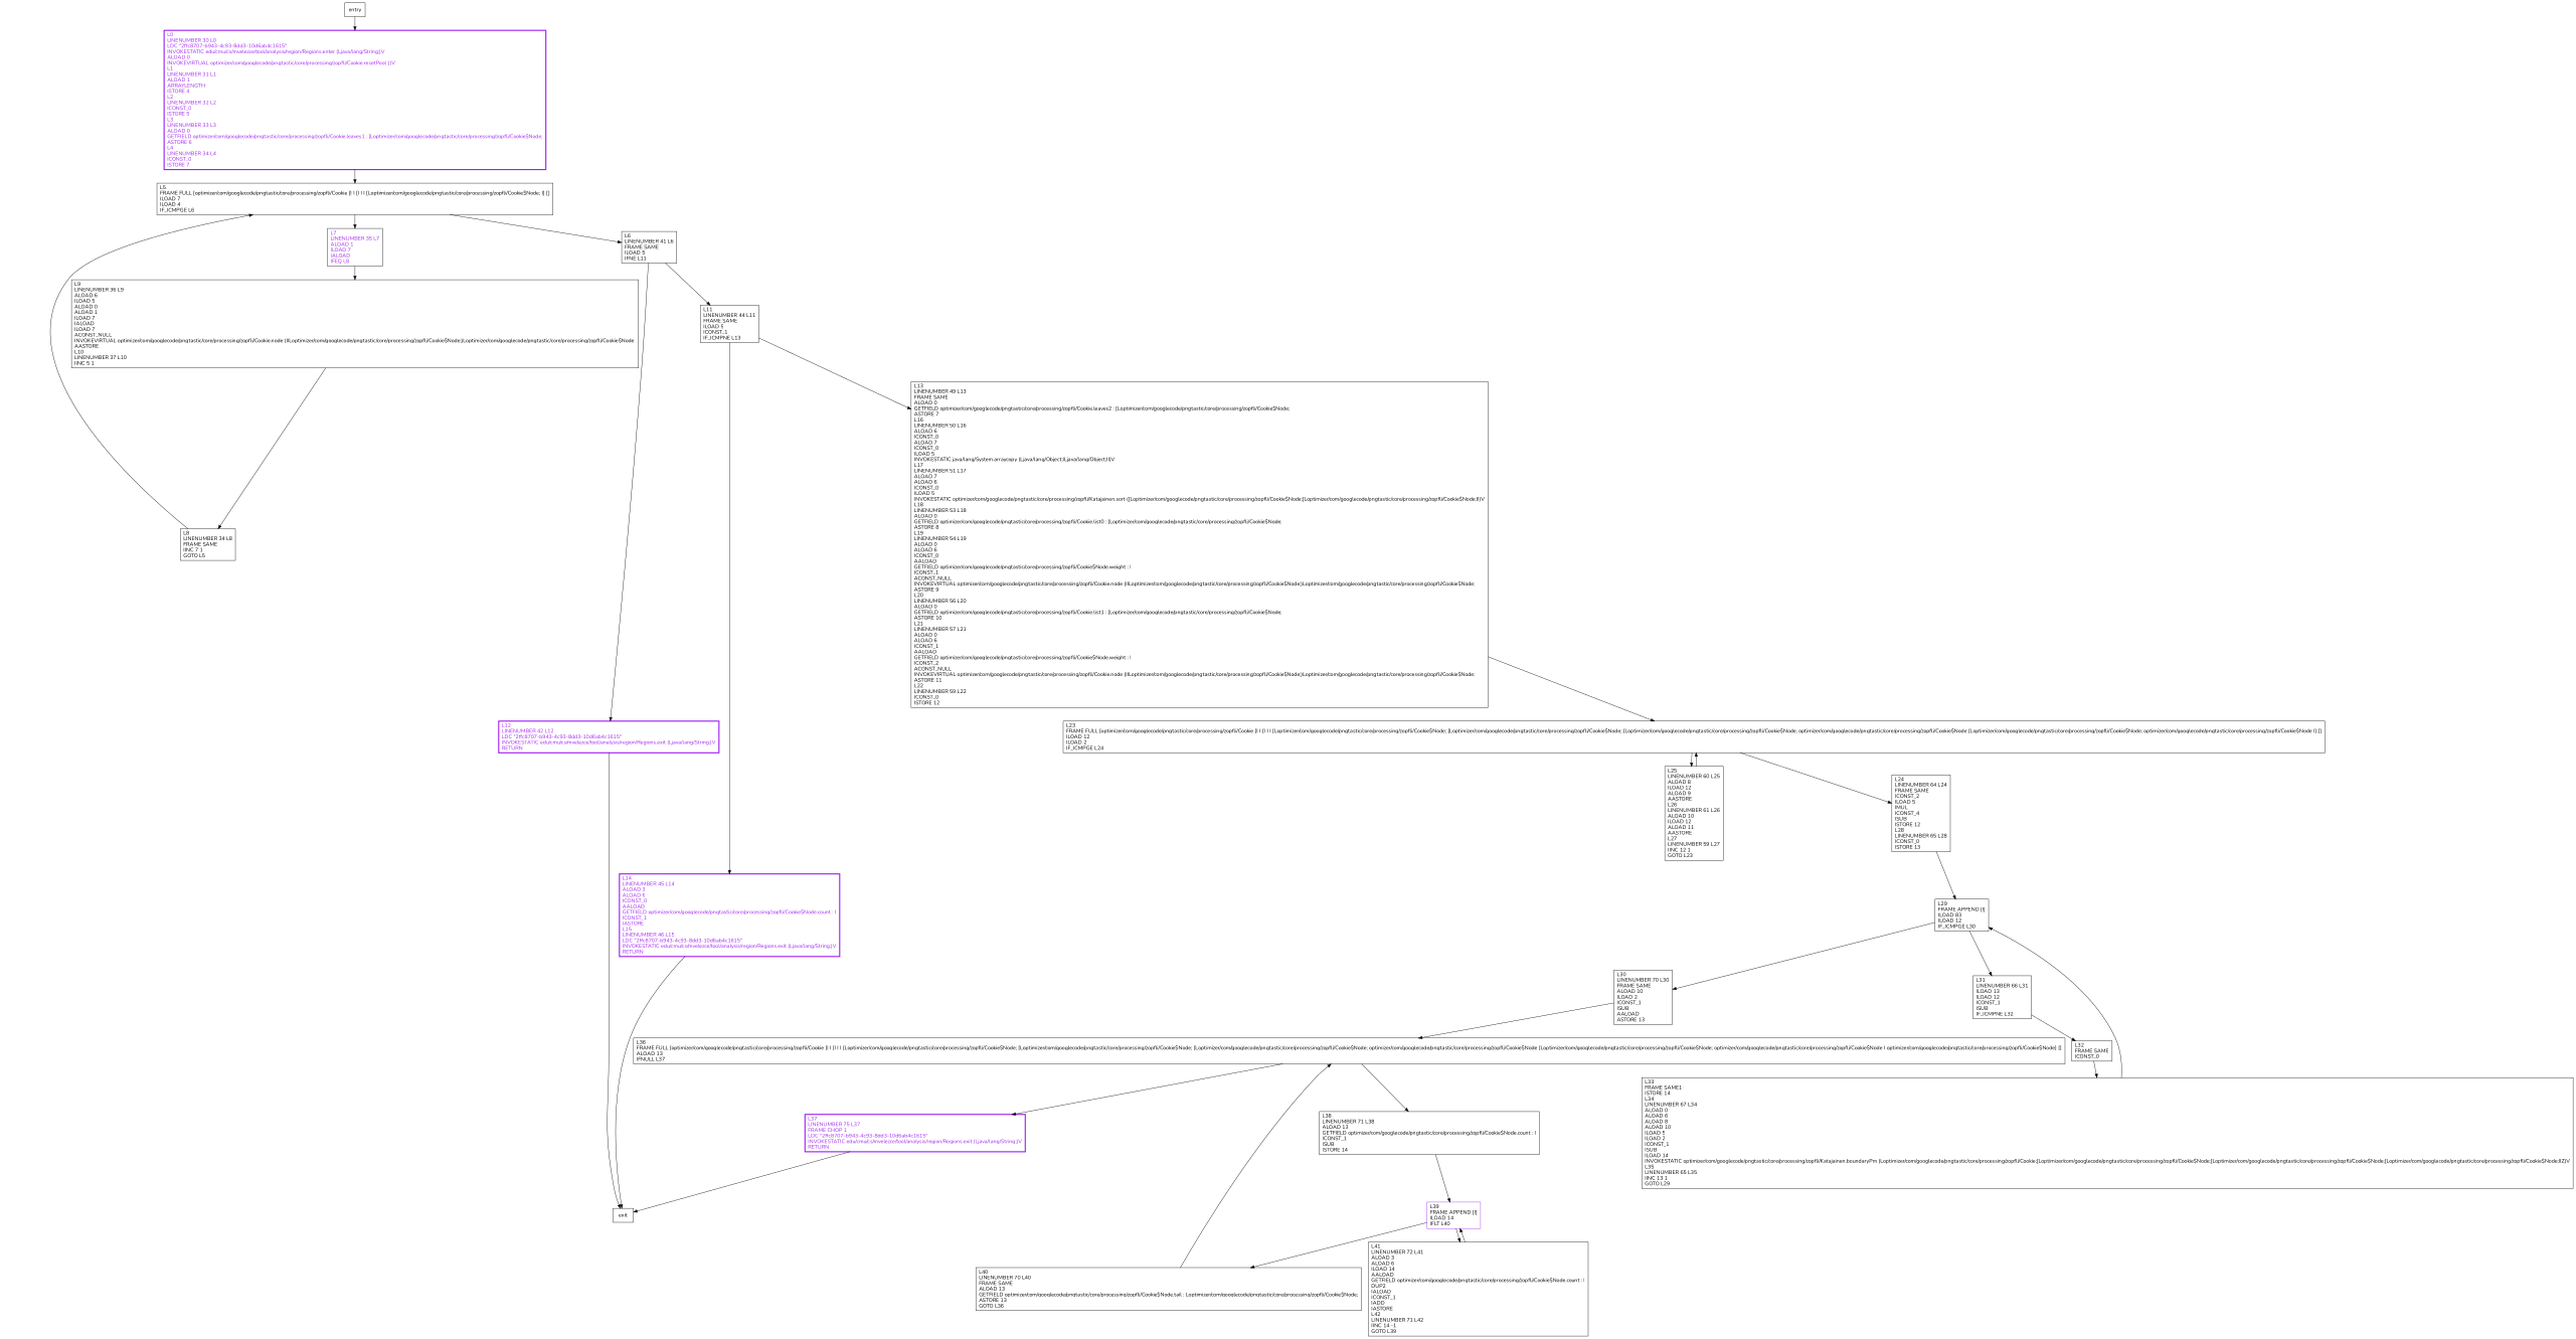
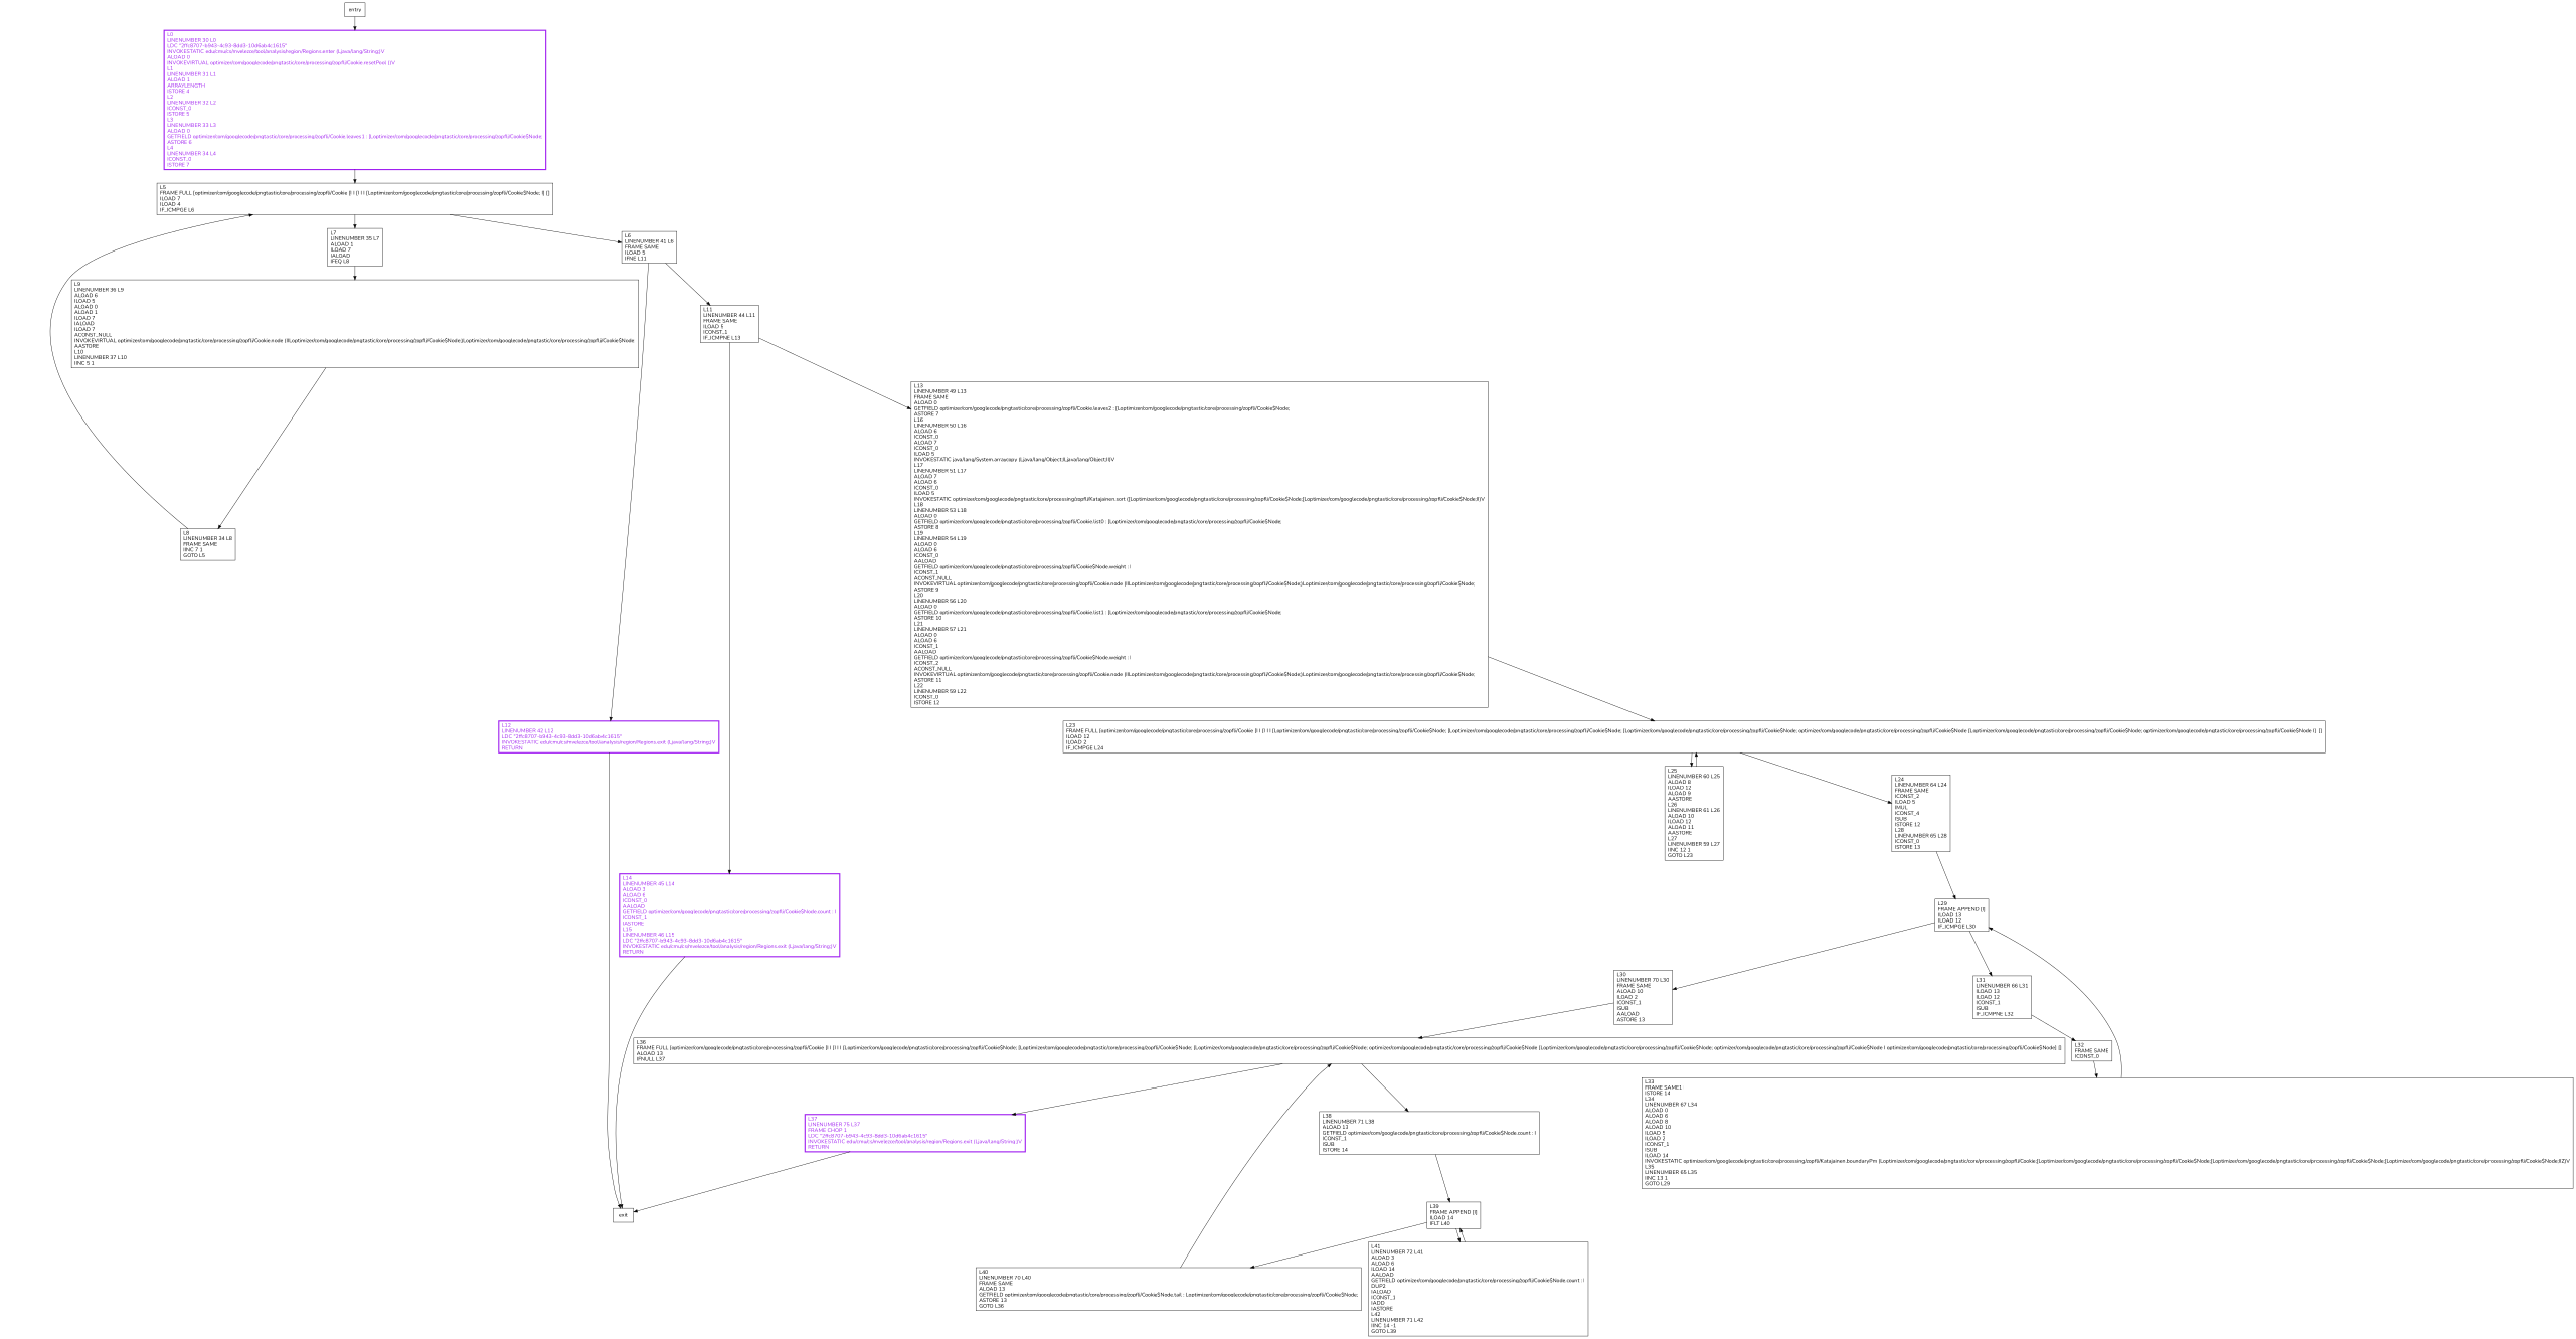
  digraph {
    fontname=Nunito
    node [fontname=Nunito shape=record]
    edge [fontname=Nunito]
    n1 [label="L24\lLINENUMBER 64 L24\lFRAME SAME\lICONST_2\lILOAD 5\lIMUL\lICONST_4\lISUB\lISTORE 12\lL28\lLINENUMBER 65 L28\lICONST_0\lISTORE 13\l"]
-   n2 [label="L29\lFRAME APPEND [I]\lILOAD 83\lILOAD 12\lIF_ICMPGE L30\l"]
+   n2 [label="L29\lFRAME APPEND [I]\lILOAD 13\lILOAD 12\lIF_ICMPGE L30\l"]
    n3 [label="L30\lLINENUMBER 70 L30\lFRAME SAME\lALOAD 10\lILOAD 2\lICONST_1\lISUB\lAALOAD\lASTORE 13\l"]
    n4 [label="L31\lLINENUMBER 66 L31\lILOAD 13\lILOAD 12\lICONST_1\lISUB\lIF_ICMPNE L32\l"]
    n5 [label="L38\lLINENUMBER 71 L38\lALOAD 13\lGETFIELD optimizer/com/googlecode/pngtastic/core/processing/zopfli/Cookie$Node.count : I\lICONST_1\lISUB\lISTORE 14\l"]
-   n6 [label="L39\lFRAME APPEND [I]\lILOAD 14\lIFLT L40\l" color=purple]
+   n6 [label="L39\lFRAME APPEND [I]\lILOAD 14\lIFLT L40\l"]
    n7 [label="L40\lLINENUMBER 70 L40\lFRAME SAME\lALOAD 13\lGETFIELD optimizer/com/googlecode/pngtastic/core/processing/zopfli/Cookie$Node.tail : Loptimizer/com/googlecode/pngtastic/core/processing/zopfli/Cookie$Node;\lASTORE 13\lGOTO L36\l"]
    n8 [label="L41\lLINENUMBER 72 L41\lALOAD 3\lALOAD 6\lILOAD 14\lAALOAD\lGETFIELD optimizer/com/googlecode/pngtastic/core/processing/zopfli/Cookie$Node.count : I\lDUP2\lIALOAD\lICONST_1\lIADD\lIASTORE\lL42\lLINENUMBER 71 L42\lIINC 14 -1\lGOTO L39\l"]
    n9 [label="L36\lFRAME FULL [optimizer/com/googlecode/pngtastic/core/processing/zopfli/Cookie [I I [I I I [Loptimizer/com/googlecode/pngtastic/core/processing/zopfli/Cookie$Node; [Loptimizer/com/googlecode/pngtastic/core/processing/zopfli/Cookie$Node; [Loptimizer/com/googlecode/pngtastic/core/processing/zopfli/Cookie$Node; optimizer/com/googlecode/pngtastic/core/processing/zopfli/Cookie$Node [Loptimizer/com/googlecode/pngtastic/core/processing/zopfli/Cookie$Node; optimizer/com/googlecode/pngtastic/core/processing/zopfli/Cookie$Node I optimizer/com/googlecode/pngtastic/core/processing/zopfli/Cookie$Node] []\lALOAD 13\lIFNULL L37\l"]
-   n10 [label="L7\lLINENUMBER 35 L7\lALOAD 1\lILOAD 7\lIALOAD\lIFEQ L8\l" fontcolor=purple]
+   n10 [label="L7\lLINENUMBER 35 L7\lALOAD 1\lILOAD 7\lIALOAD\lIFEQ L8\l"]
    n11 [label="L9\lLINENUMBER 36 L9\lALOAD 6\lILOAD 5\lALOAD 0\lALOAD 1\lILOAD 7\lIALOAD\lILOAD 7\lACONST_NULL\lINVOKEVIRTUAL optimizer/com/googlecode/pngtastic/core/processing/zopfli/Cookie.node (IILoptimizer/com/googlecode/pngtastic/core/processing/zopfli/Cookie$Node;)Loptimizer/com/googlecode/pngtastic/core/processing/zopfli/Cookie$Node;\lAASTORE\lL10\lLINENUMBER 37 L10\lIINC 5 1\l"]
    n12 [label="L8\lLINENUMBER 34 L8\lFRAME SAME\lIINC 7 1\lGOTO L5\l"]
    n13 [label="L5\lFRAME FULL [optimizer/com/googlecode/pngtastic/core/processing/zopfli/Cookie [I I [I I I [Loptimizer/com/googlecode/pngtastic/core/processing/zopfli/Cookie$Node; I] []\lILOAD 7\lILOAD 4\lIF_ICMPGE L6\l"]
    n14 [label="L25\lLINENUMBER 60 L25\lALOAD 8\lILOAD 12\lALOAD 9\lAASTORE\lL26\lLINENUMBER 61 L26\lALOAD 10\lILOAD 12\lALOAD 11\lAASTORE\lL27\lLINENUMBER 59 L27\lIINC 12 1\lGOTO L23\l"]
    n15 [label="L23\lFRAME FULL [optimizer/com/googlecode/pngtastic/core/processing/zopfli/Cookie [I I [I I I [Loptimizer/com/googlecode/pngtastic/core/processing/zopfli/Cookie$Node; [Loptimizer/com/googlecode/pngtastic/core/processing/zopfli/Cookie$Node; [Loptimizer/com/googlecode/pngtastic/core/processing/zopfli/Cookie$Node; optimizer/com/googlecode/pngtastic/core/processing/zopfli/Cookie$Node [Loptimizer/com/googlecode/pngtastic/core/processing/zopfli/Cookie$Node; optimizer/com/googlecode/pngtastic/core/processing/zopfli/Cookie$Node I] []\lILOAD 12\lILOAD 2\lIF_ICMPGE L24\l"]
    n16 [color=purple fontcolor=purple label="L14\lLINENUMBER 45 L14\lALOAD 3\lALOAD 6\lICONST_0\lAALOAD\lGETFIELD optimizer/com/googlecode/pngtastic/core/processing/zopfli/Cookie$Node.count : I\lICONST_1\lIASTORE\lL15\lLINENUMBER 46 L15\lLDC \"2ffc8707-b943-4c93-8dd3-10d6ab4c1615\"\lINVOKESTATIC edu/cmu/cs/mvelezce/tool/analysis/region/Regions.exit (Ljava/lang/String;)V\lRETURN\l" penwidth=3]
    exit
    n18 [label="L32\lFRAME SAME\lICONST_0\l"]
    n19 [label="L33\lFRAME SAME1 I\lISTORE 14\lL34\lLINENUMBER 67 L34\lALOAD 0\lALOAD 6\lALOAD 8\lALOAD 10\lILOAD 5\lILOAD 2\lICONST_1\lISUB\lILOAD 14\lINVOKESTATIC optimizer/com/googlecode/pngtastic/core/processing/zopfli/Katajainen.boundaryPm (Loptimizer/com/googlecode/pngtastic/core/processing/zopfli/Cookie;[Loptimizer/com/googlecode/pngtastic/core/processing/zopfli/Cookie$Node;[Loptimizer/com/googlecode/pngtastic/core/processing/zopfli/Cookie$Node;[Loptimizer/com/googlecode/pngtastic/core/processing/zopfli/Cookie$Node;IIZ)V\lL35\lLINENUMBER 65 L35\lIINC 13 1\lGOTO L29\l"]
    n20 [color=purple fontcolor=purple label="L0\lLINENUMBER 30 L0\lLDC \"2ffc8707-b943-4c93-8dd3-10d6ab4c1615\"\lINVOKESTATIC edu/cmu/cs/mvelezce/tool/analysis/region/Regions.enter (Ljava/lang/String;)V\lALOAD 0\lINVOKEVIRTUAL optimizer/com/googlecode/pngtastic/core/processing/zopfli/Cookie.resetPool ()V\lL1\lLINENUMBER 31 L1\lALOAD 1\lARRAYLENGTH\lISTORE 4\lL2\lLINENUMBER 32 L2\lICONST_0\lISTORE 5\lL3\lLINENUMBER 33 L3\lALOAD 0\lGETFIELD optimizer/com/googlecode/pngtastic/core/processing/zopfli/Cookie.leaves1 : [Loptimizer/com/googlecode/pngtastic/core/processing/zopfli/Cookie$Node;\lASTORE 6\lL4\lLINENUMBER 34 L4\lICONST_0\lISTORE 7\l" penwidth=3]
    n21 [label="L6\lLINENUMBER 41 L6\lFRAME SAME\lILOAD 5\lIFNE L11\l"]
    n22 [color=purple fontcolor=purple label="L12\lLINENUMBER 42 L12\lLDC \"2ffc8707-b943-4c93-8dd3-10d6ab4c1615\"\lINVOKESTATIC edu/cmu/cs/mvelezce/tool/analysis/region/Regions.exit (Ljava/lang/String;)V\lRETURN\l" penwidth=3]
    n23 [color=purple fontcolor=purple label="L37\lLINENUMBER 75 L37\lFRAME CHOP 1\lLDC \"2ffc8707-b943-4c93-8dd3-10d6ab4c1615\"\lINVOKESTATIC edu/cmu/cs/mvelezce/tool/analysis/region/Regions.exit (Ljava/lang/String;)V\lRETURN\l" penwidth=3]
    n24 [label="L11\lLINENUMBER 44 L11\lFRAME SAME\lILOAD 5\lICONST_1\lIF_ICMPNE L13\l"]
    n25 [label="L13\lLINENUMBER 49 L13\lFRAME SAME\lALOAD 0\lGETFIELD optimizer/com/googlecode/pngtastic/core/processing/zopfli/Cookie.leaves2 : [Loptimizer/com/googlecode/pngtastic/core/processing/zopfli/Cookie$Node;\lASTORE 7\lL16\lLINENUMBER 50 L16\lALOAD 6\lICONST_0\lALOAD 7\lICONST_0\lILOAD 5\lINVOKESTATIC java/lang/System.arraycopy (Ljava/lang/Object;ILjava/lang/Object;II)V\lL17\lLINENUMBER 51 L17\lALOAD 7\lALOAD 6\lICONST_0\lILOAD 5\lINVOKESTATIC optimizer/com/googlecode/pngtastic/core/processing/zopfli/Katajainen.sort ([Loptimizer/com/googlecode/pngtastic/core/processing/zopfli/Cookie$Node;[Loptimizer/com/googlecode/pngtastic/core/processing/zopfli/Cookie$Node;II)V\lL18\lLINENUMBER 53 L18\lALOAD 0\lGETFIELD optimizer/com/googlecode/pngtastic/core/processing/zopfli/Cookie.list0 : [Loptimizer/com/googlecode/pngtastic/core/processing/zopfli/Cookie$Node;\lASTORE 8\lL19\lLINENUMBER 54 L19\lALOAD 0\lALOAD 6\lICONST_0\lAALOAD\lGETFIELD optimizer/com/googlecode/pngtastic/core/processing/zopfli/Cookie$Node.weight : I\lICONST_1\lACONST_NULL\lINVOKEVIRTUAL optimizer/com/googlecode/pngtastic/core/processing/zopfli/Cookie.node (IILoptimizer/com/googlecode/pngtastic/core/processing/zopfli/Cookie$Node;)Loptimizer/com/googlecode/pngtastic/core/processing/zopfli/Cookie$Node;\lASTORE 9\lL20\lLINENUMBER 56 L20\lALOAD 0\lGETFIELD optimizer/com/googlecode/pngtastic/core/processing/zopfli/Cookie.list1 : [Loptimizer/com/googlecode/pngtastic/core/processing/zopfli/Cookie$Node;\lASTORE 10\lL21\lLINENUMBER 57 L21\lALOAD 0\lALOAD 6\lICONST_1\lAALOAD\lGETFIELD optimizer/com/googlecode/pngtastic/core/processing/zopfli/Cookie$Node.weight : I\lICONST_2\lACONST_NULL\lINVOKEVIRTUAL optimizer/com/googlecode/pngtastic/core/processing/zopfli/Cookie.node (IILoptimizer/com/googlecode/pngtastic/core/processing/zopfli/Cookie$Node;)Loptimizer/com/googlecode/pngtastic/core/processing/zopfli/Cookie$Node;\lASTORE 11\lL22\lLINENUMBER 59 L22\lICONST_0\lISTORE 12\l"]
    entry
    n1 -> n2
    n2 -> n3
    n2 -> n4
    n3 -> n9
    n4 -> n18
    n5 -> n6
    n6 -> n7
    n6 -> n8
    n7 -> n9
    n8 -> n6
    n9 -> n5
    n9 -> n23
    n10 -> n11
    n11 -> n12
    n12 -> n13
    n13 -> n10
    n13 -> n21
    n14 -> n15
    n15 -> n1
    n15 -> n14
    n16 -> exit
    n18 -> n19
    n19 -> n2
    n20 -> n13
    n21 -> n22
    n21 -> n24
    n22 -> exit
    n23 -> exit
    n24 -> n16
    n24 -> n25
    n25 -> n15
    entry -> n20
  }
